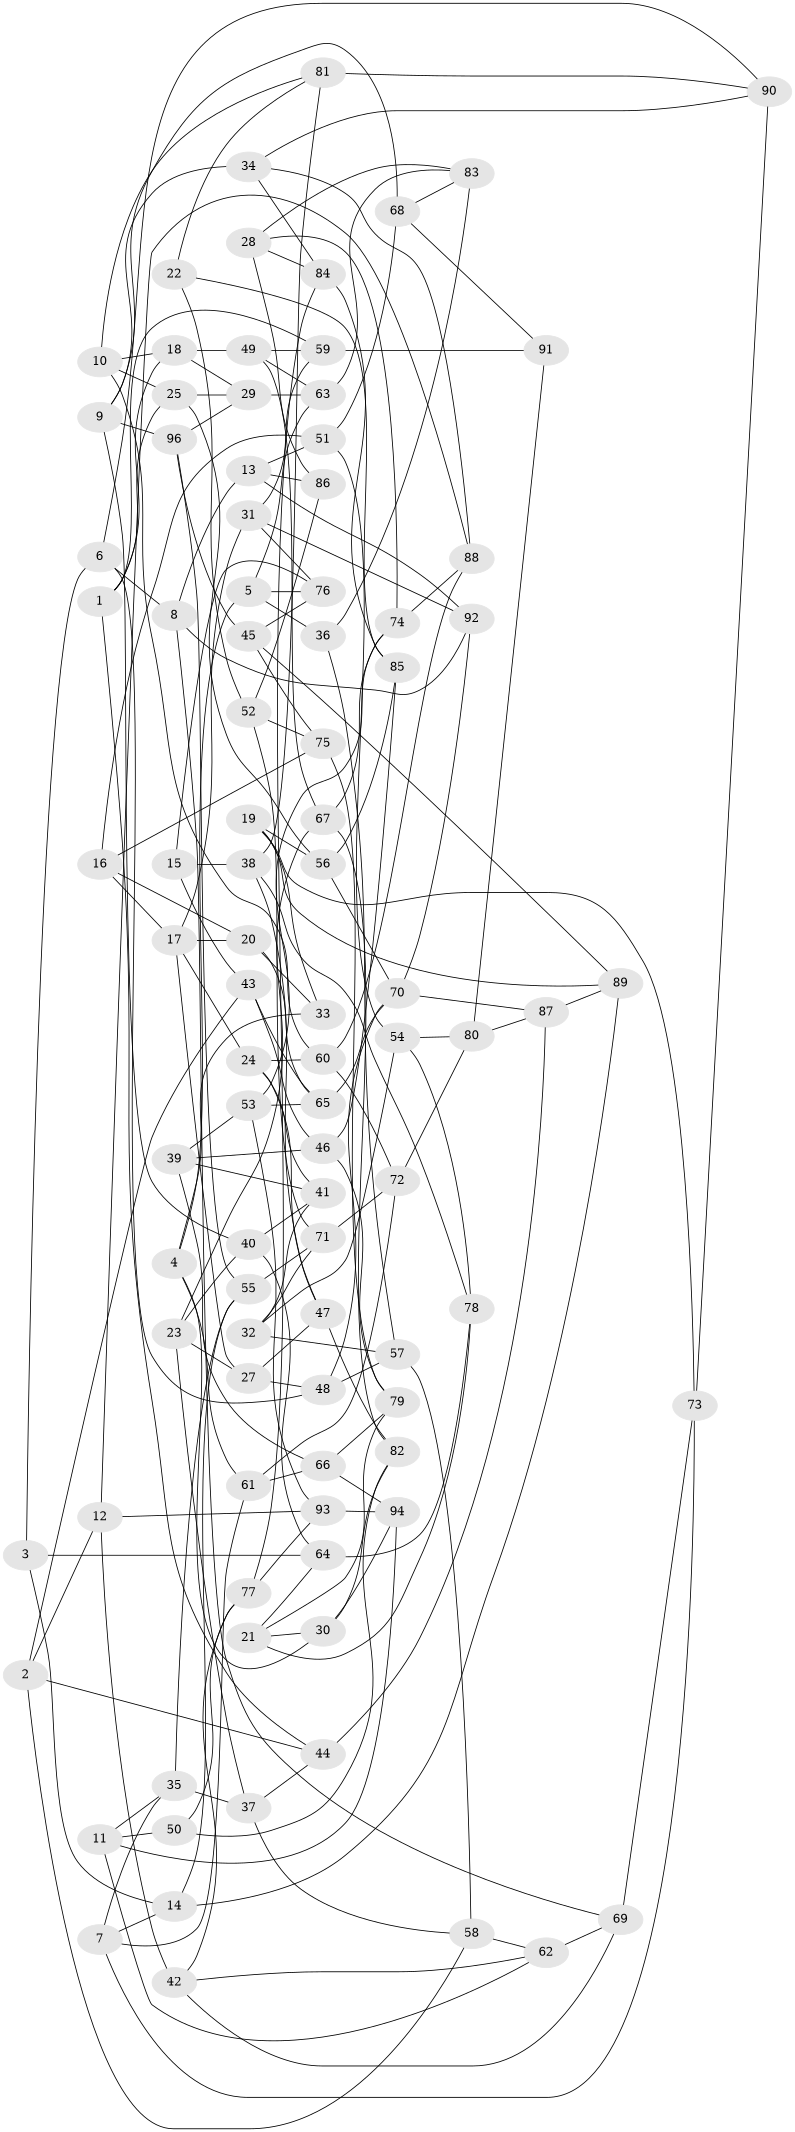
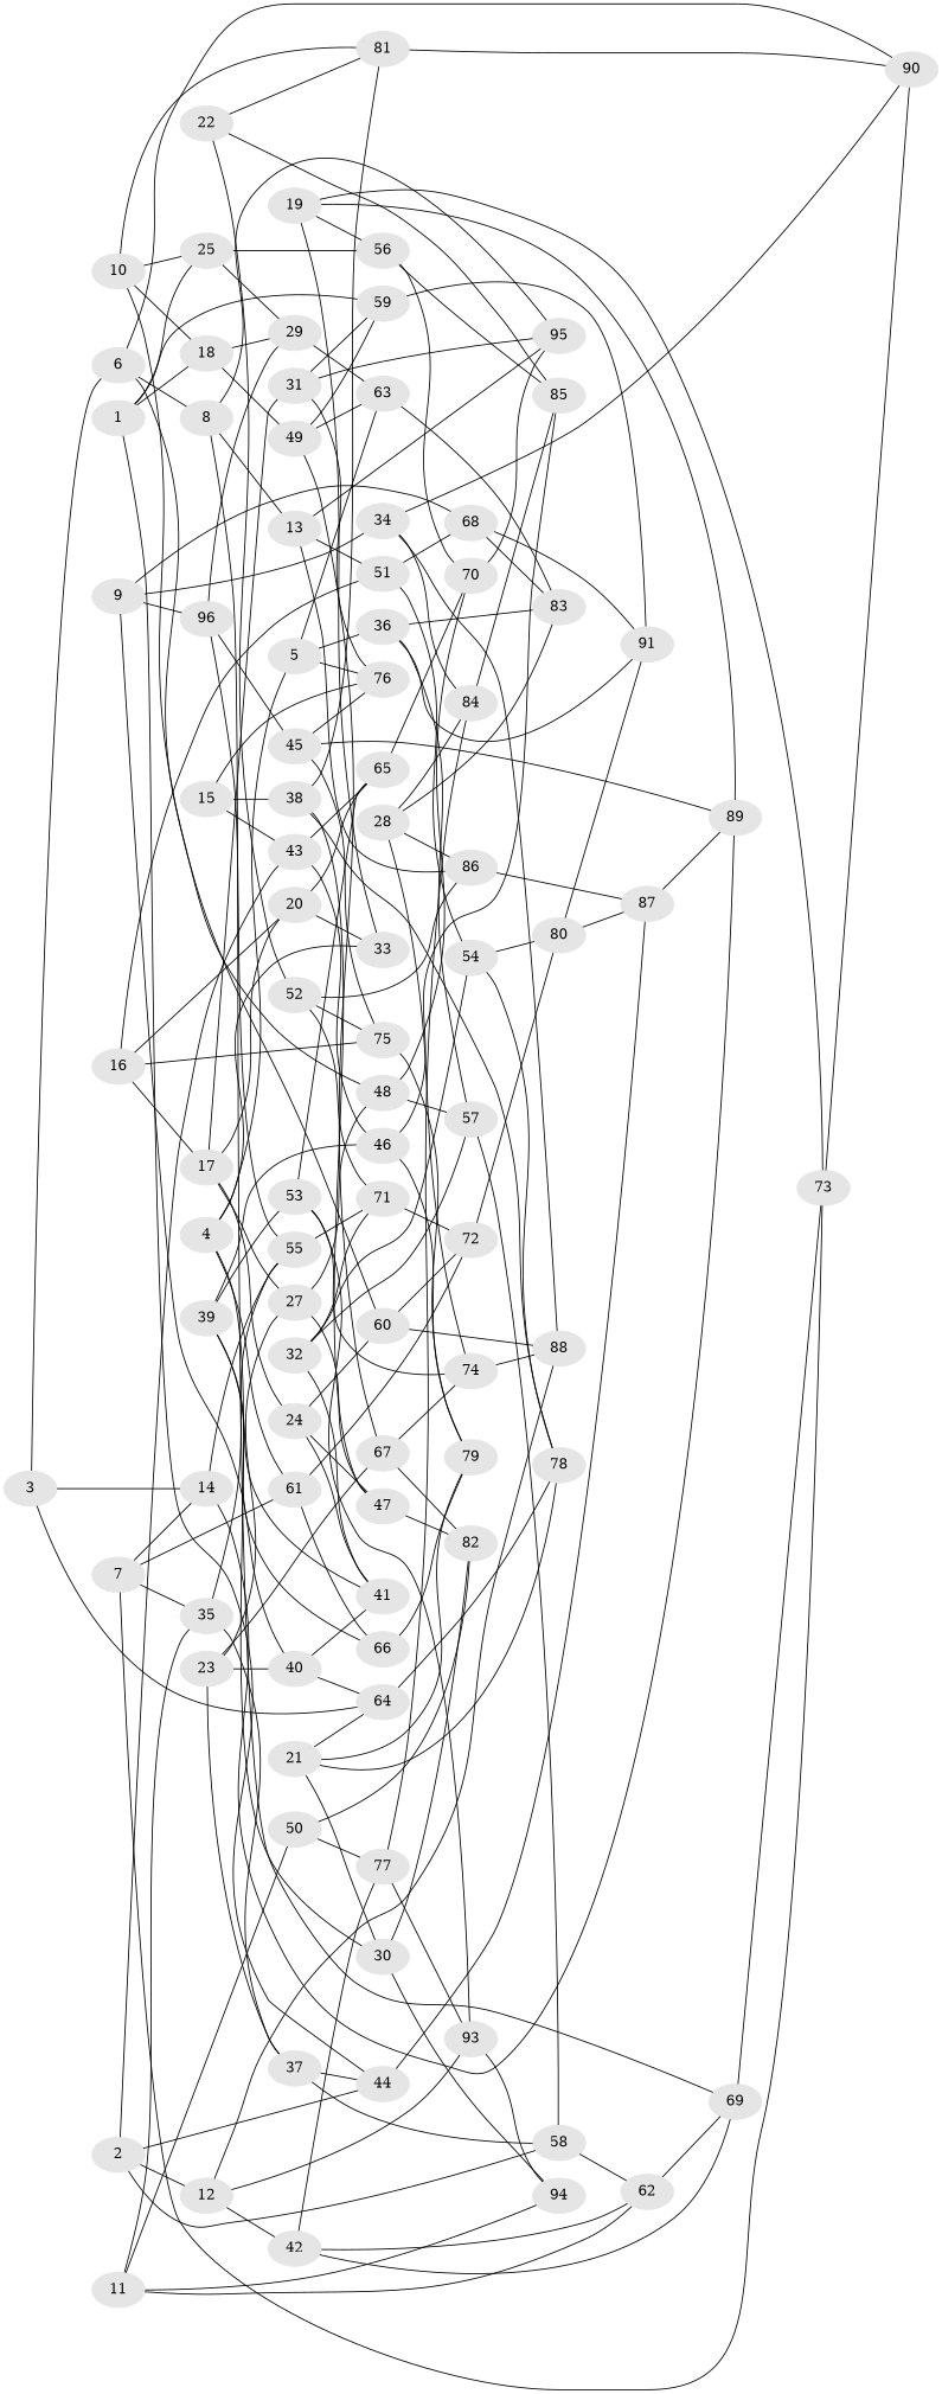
  graph {
    rankdir=LR
    node [color=gray90 style=filled]
    1
    18
    25
    44
    59
    29
    49
    56
    87
    91
    2
    12
    43
    58
    42
    88
    93
    65
    46
    62
    3
    6
    14
    64
    8
    48
    90
    55
    89
    24
    60
    41
    47
    78
    4
    5
    30
    33
    61
    36
    63
    76
    94
    82
    66
    72
    83
    57
    13
    69
-   92
+   92 [label=95]
    70
    7
    35
    73
    37
    51
    86
    n59 [label=96]
    9
    34
    40
    68
    45
    84
    10
    81
    11
    50
    77
    54
    71
    15
    38
    16
    17
    20
    75
    27
    31
    79
    67
    19
    85
    21
    22
    52
    23
    74
    28
    32
    80
    39
    53
    1 -- 18
    1 -- 25
    1 -- 44
    1 -- 59
    18 -- 29
    18 -- 49
    25 -- 29
    25 -- 56
    44 -- 87
    59 -- 91
    29 -- 63
    49 -- 59
    49 -- 63
    49 -- 67
    56 -- 70
    56 -- 85
    87 -- 89
    2 -- 44
    2 -- 12
    2 -- 43
    2 -- 58
    12 -- 42
    12 -- 88
    12 -- 93
    43 -- 65
    43 -- 46
    58 -- 62
    42 -- 62
    42 -- 69
    42 -- 77
    93 -- 94
    65 -- 70
    46 -- 79
    46 -- 85
    62 -- 69
    3 -- 6
    3 -- 14
    3 -- 64
    6 -- 8
    6 -- 48
    6 -- 90
    14 -- 55
    14 -- 89
    64 -- 78
    8 -- 13
    8 -- 69
    8 -- 92
    48 -- 57
    48 -- 70
    55 -- 71
    24 -- 60
    24 -- 41
    24 -- 47
    60 -- 88
    60 -- 72
    47 -- 82
    4 -- 5
    4 -- 30
    4 -- 33
    4 -- 61
    5 -- 36
    5 -- 63
    5 -- 76
    30 -- 94
    30 -- 82
    61 -- 66
    61 -- 72
+   36 -- 91
    36 -- 83
    36 -- 57
    63 -- 83
-   66 -- 94
    66 -- 79
    72 -- 80
    57 -- 58
    13 -- 92
    13 -- 51
    13 -- 86
    69 -- 73
    70 -- 92
    7 -- 14
    7 -- 61
    7 -- 35
    7 -- 73
    35 -- 55
    35 -- 37
    73 -- 90
    37 -- 44
    37 -- 58
    51 -- 68
    51 -- 54
-   70 -- 87
+   86 -- 87
    n59 -- 29
    n59 -- 55
    n59 -- 45
    9 -- n59
    9 -- 34
    9 -- 40
    9 -- 68
    34 -- 88
    34 -- 90
    34 -- 84
    40 -- 64
    40 -- 41
    68 -- 91
    68 -- 83
    45 -- 89
    45 -- 76
    45 -- 75
    84 -- 85
    10 -- 18
    10 -- 25
    10 -- 60
    10 -- 81
    81 -- 90
    11 -- 62
    11 -- 94
    11 -- 35
    11 -- 50
    50 -- 82
    50 -- 77
    77 -- 93
    77 -- 84
    54 -- 78
    54 -- 80
    71 -- 72
    15 -- 43
    15 -- 76
    15 -- 38
    38 -- 47
    38 -- 78
    38 -- 81
    16 -- 51
    16 -- 17
    16 -- 20
    16 -- 75
    17 -- 24
    17 -- 20
    17 -- 27
    17 -- 31
    20 -- 65
    20 -- 33
    75 -- 79
    27 -- 48
    27 -- 47
    31 -- 59
    31 -- 76
    31 -- 92
    67 -- 82
    67 -- 74
    19 -- 56
    19 -- 89
    19 -- 33
    19 -- 73
    21 -- 64
    21 -- 78
    21 -- 30
    21 -- 79
    22 -- 81
    22 -- 85
    22 -- 52
    52 -- 86
    52 -- 71
    52 -- 75
    23 -- 37
    23 -- 40
    23 -- 27
    23 -- 67
    74 -- 88
    28 -- 83
    28 -- 86
    28 -- 84
    28 -- 74
    32 -- 41
    32 -- 57
    32 -- 54
    32 -- 71
    80 -- 87
    80 -- 91
    39 -- 46
    39 -- 41
    39 -- 66
    39 -- 53
    53 -- 93
    53 -- 65
    53 -- 74
  }
